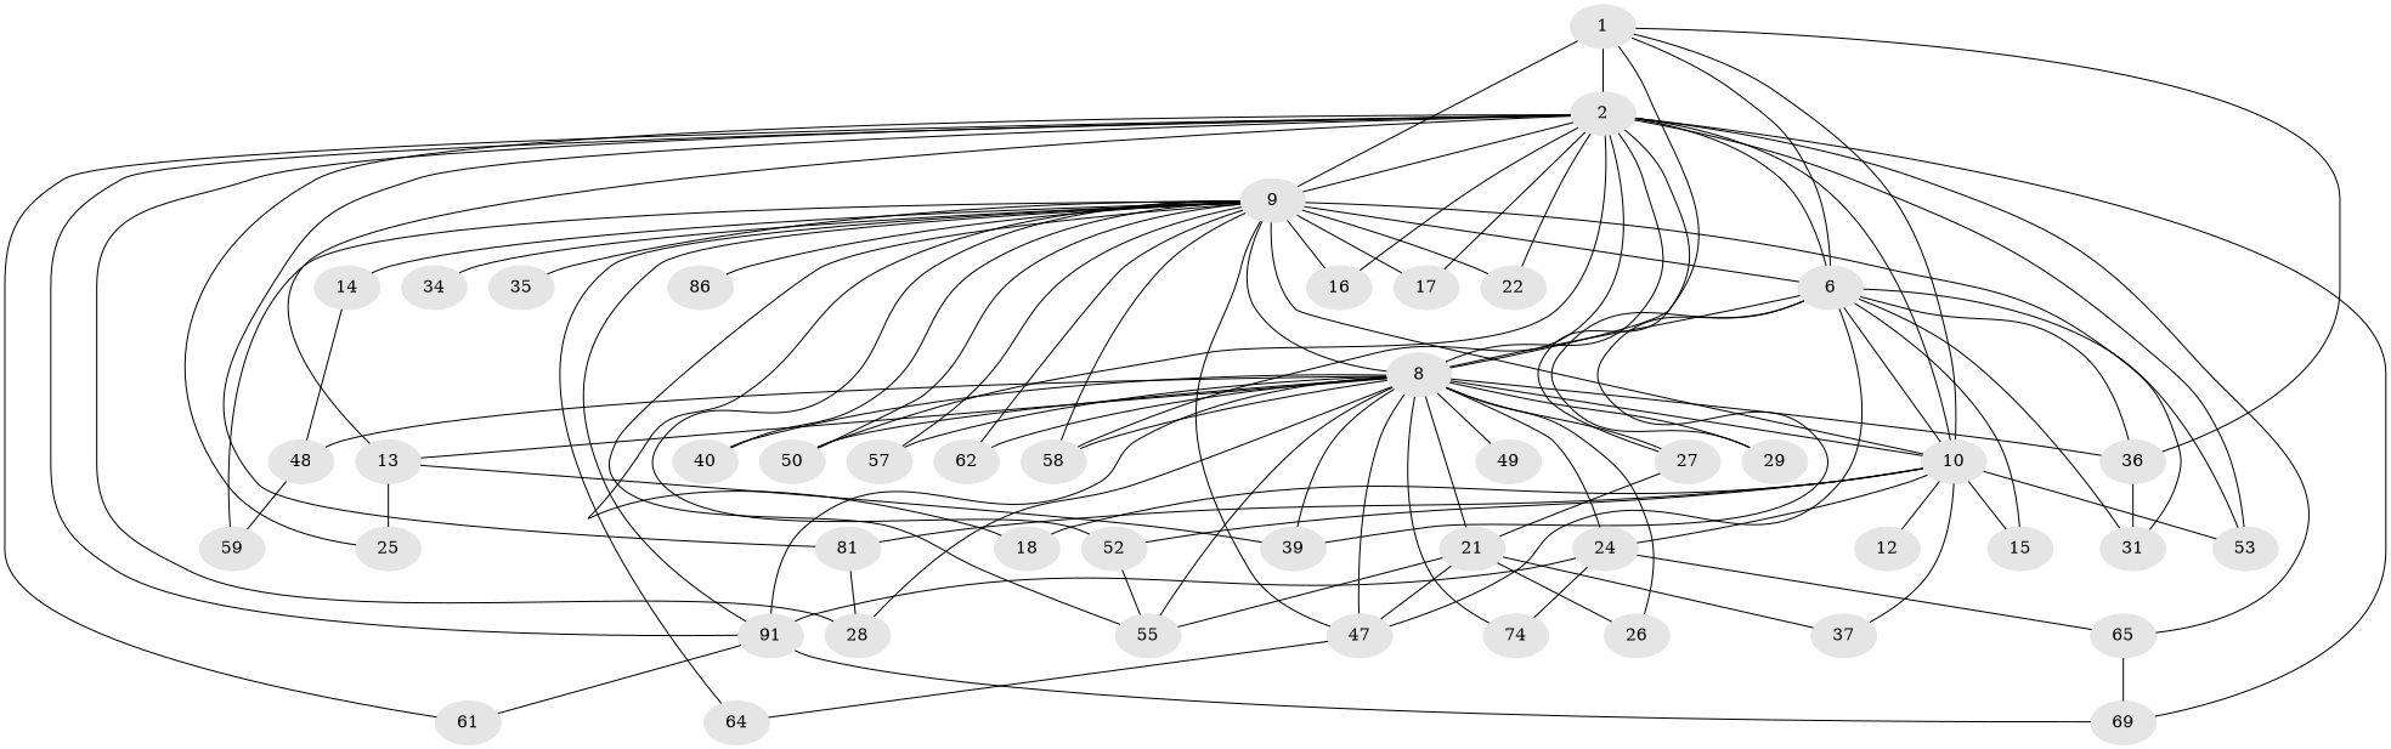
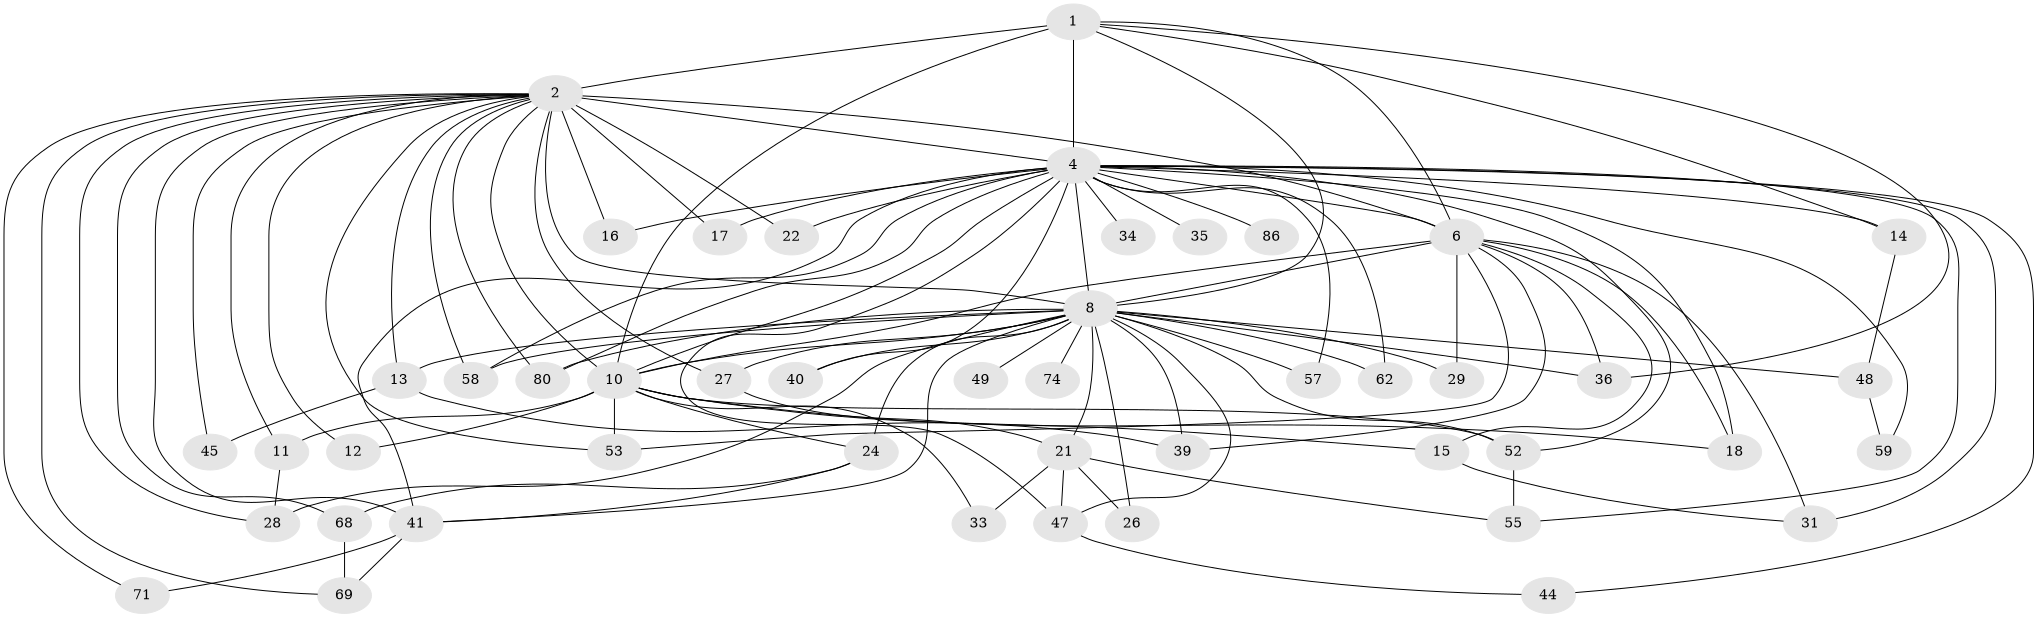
  graph {
    node [color=gray90 style=filled]
    2 [super="+87+88+89+94+70+72+3+33+32"]
-   4 [super="+7+5+91+38+46+19" label=9]
+   4 [super="+7+5+91+38+46+19"]
    6 [super="+75"]
    8 [super="+56+9"]
    10 [super="+79+43+66+60+73"]
-   11 [super="+44" label=81]
+   11 [super="+44"]
    12
    13
    16
    17
    n11 [label=27]
    22
-   25
+   25 [label=45]
    28 [super="+82"]
-   41 [super="+54" label=91]
-   50 [super="+63"]
+   41 [super="+54"]
+   50 [super="+63" label=80]
    53
    58 [super="+81"]
-   61
-   68 [label=65]
+   61 [label=71]
+   68
    69 [super="+84"]
    1
    14
    36 [super="+42"]
    31
    18
    34
    35
    40 [super="+77"]
    47 [super="+59"]
    n31 [label=59]
    52
    55 [super="+92"]
    57
    62
-   64
+   64 [label=44]
    86
    15
    29
    39 [super="+80"]
    21
    24
    26
    48
    49
    74
-   37
+   37 [label=33]
    2 -- 4 [weight=10]
    2 -- 6 [weight=3]
    2 -- 8 [weight=7]
    2 -- 10 [weight=2]
    2 -- 11
+   2 -- 12
    2 -- 13
    2 -- 16
    2 -- 17
    2 -- n11
    2 -- 22
    2 -- 25
    2 -- 28
    2 -- 41
    2 -- 50
    2 -- 53
    2 -- 58
    2 -- 61
    2 -- 68
    2 -- 69
    4 -- 6 [weight=6]
    4 -- 8 [weight=7]
    4 -- 10 [weight=6]
    4 -- 16
    4 -- 17
    4 -- 22
    4 -- 41
    4 -- 50
    4 -- 58
    4 -- 14 [weight=2]
    4 -- 31
    4 -- 18
    4 -- 34 [weight=2]
    4 -- 35
    4 -- 40
    4 -- 47
    4 -- n31
    4 -- 52
    4 -- 55
    4 -- 57
    4 -- 62
    4 -- 64
    4 -- 86
    6 -- 8 [weight=2]
    6 -- 10 [weight=2]
    6 -- 53
    6 -- 36
    6 -- 31
-   6 -- 47
+   6 -- 18
    6 -- 15
    6 -- 29
    6 -- 39
    8 -- 10 [weight=3]
    8 -- 13
    8 -- n11
    8 -- 28
    8 -- 41 [weight=2]
    8 -- 50
    8 -- 58
    8 -- 36
    8 -- 40 [weight=2]
    8 -- 47
-   8 -- 55
+   8 -- 52
    8 -- 57
    8 -- 62
    8 -- 29
    8 -- 39
    8 -- 21
    8 -- 24
    8 -- 26
    8 -- 48
    8 -- 49 [weight=2]
    8 -- 74
    10 -- 11 [weight=2]
    10 -- 12
    10 -- 53
    10 -- 18
    10 -- 52
    10 -- 15
    10 -- 24
    10 -- 37
    11 -- 28
    13 -- 25
    13 -- 39
    n11 -- 21
    41 -- 61
    41 -- 69
    68 -- 69
    1 -- 2 [weight=5]
    1 -- 4 [weight=3]
    1 -- 6
    1 -- 8 [weight=3]
    1 -- 10
+   1 -- 14
    1 -- 36
    14 -- 48
    47 -- 64
    52 -- 55
-   36 -- 31
+   15 -- 31
    21 -- 47
    21 -- 55
    21 -- 26
    21 -- 37
    24 -- 41
    24 -- 68
-   24 -- 74
    48 -- n31
  }
